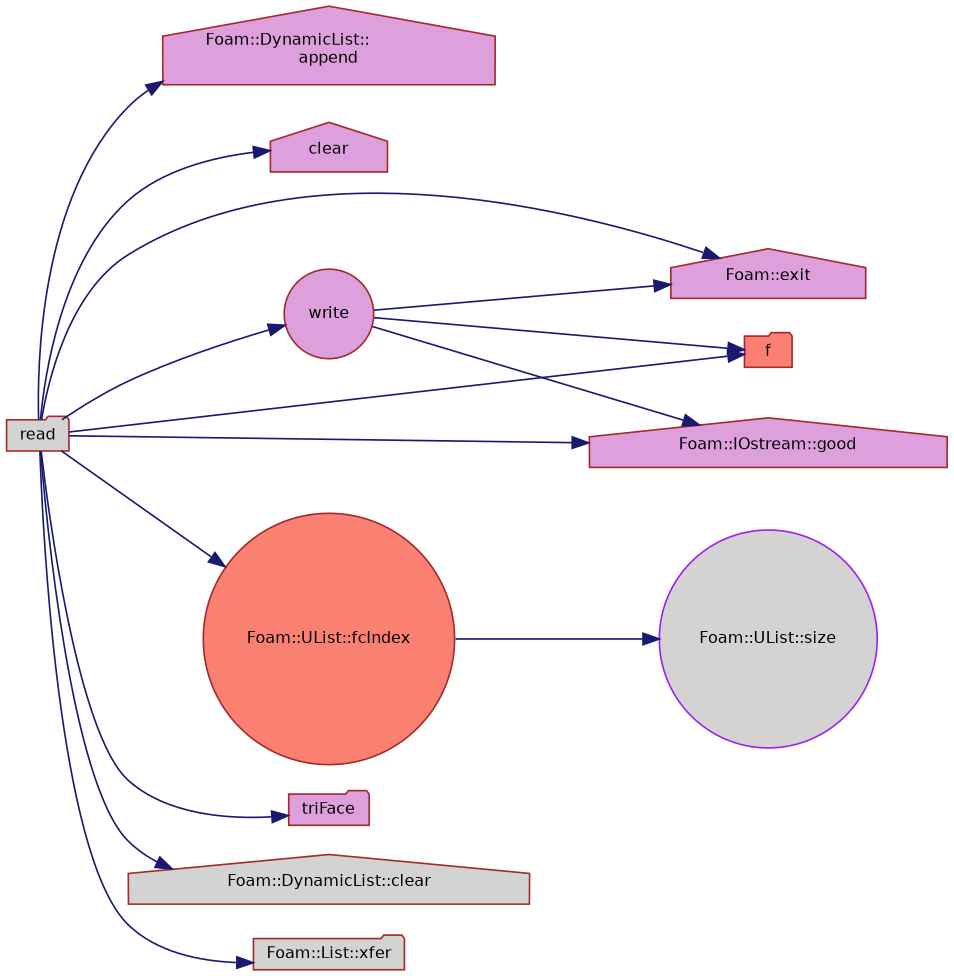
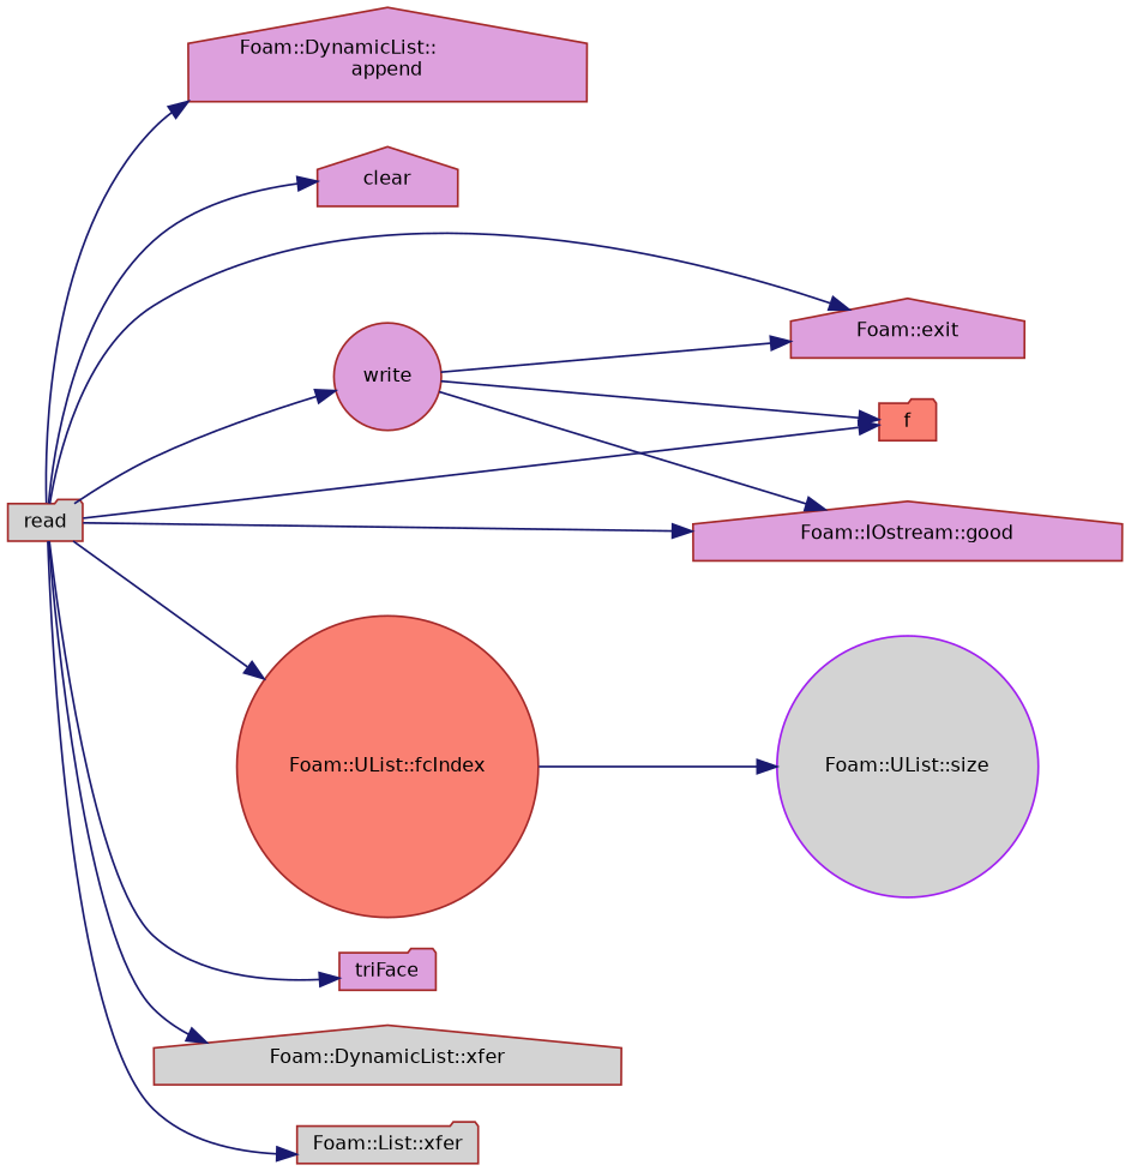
  digraph {
    rankdir=LR
    node [color=brown fillcolor=plum fontname=Helvetica fontsize=10 shape=house style=filled]
    edge [color=midnightblue fontname=Helvetica fontsize=10 labelfontname=Helvetica labelfontsize=10 style=solid]
    n1 [fillcolor=lightgrey fontcolor=black height=0.2 label=read shape=folder width=0.4]
    n2 [height=0.2 label="Foam::DynamicList::\lappend" width=0.4]
    n3 [height=0.2 label=clear width=0.4]
    n4 [height=0.2 label="Foam::exit" width=0.4]
    n5 [fillcolor=salmon height=0.2 label=f shape=folder width=0.4]
    n6 [fillcolor=salmon height=0.2 label="Foam::UList::fcIndex" shape=circle width=0.4]
    n7 [height=0.2 label="Foam::IOstream::good" width=0.4]
    n8 [height=0.2 label=triFace shape=folder width=0.4]
    n9 [height=0.2 label=write shape=circle width=0.4]
-   n10 [fillcolor=lightgrey height=0.2 label="Foam::DynamicList::clear" width=0.4]
+   n10 [fillcolor=lightgrey height=0.2 label="Foam::DynamicList::xfer" width=0.4]
    n11 [fillcolor=lightgrey height=0.2 label="Foam::List::xfer" shape=folder width=0.4]
    n12 [color=purple fillcolor=lightgrey height=0.2 label="Foam::UList::size" shape=circle width=0.4]
    n1 -> n2
    n1 -> n3
    n1 -> n4
    n1 -> n5
    n1 -> n6
    n1 -> n7
    n1 -> n8
    n1 -> n9
    n1 -> n10
    n1 -> n11
    n6 -> n12
    n9 -> n4
    n9 -> n5
    n9 -> n7
  }
